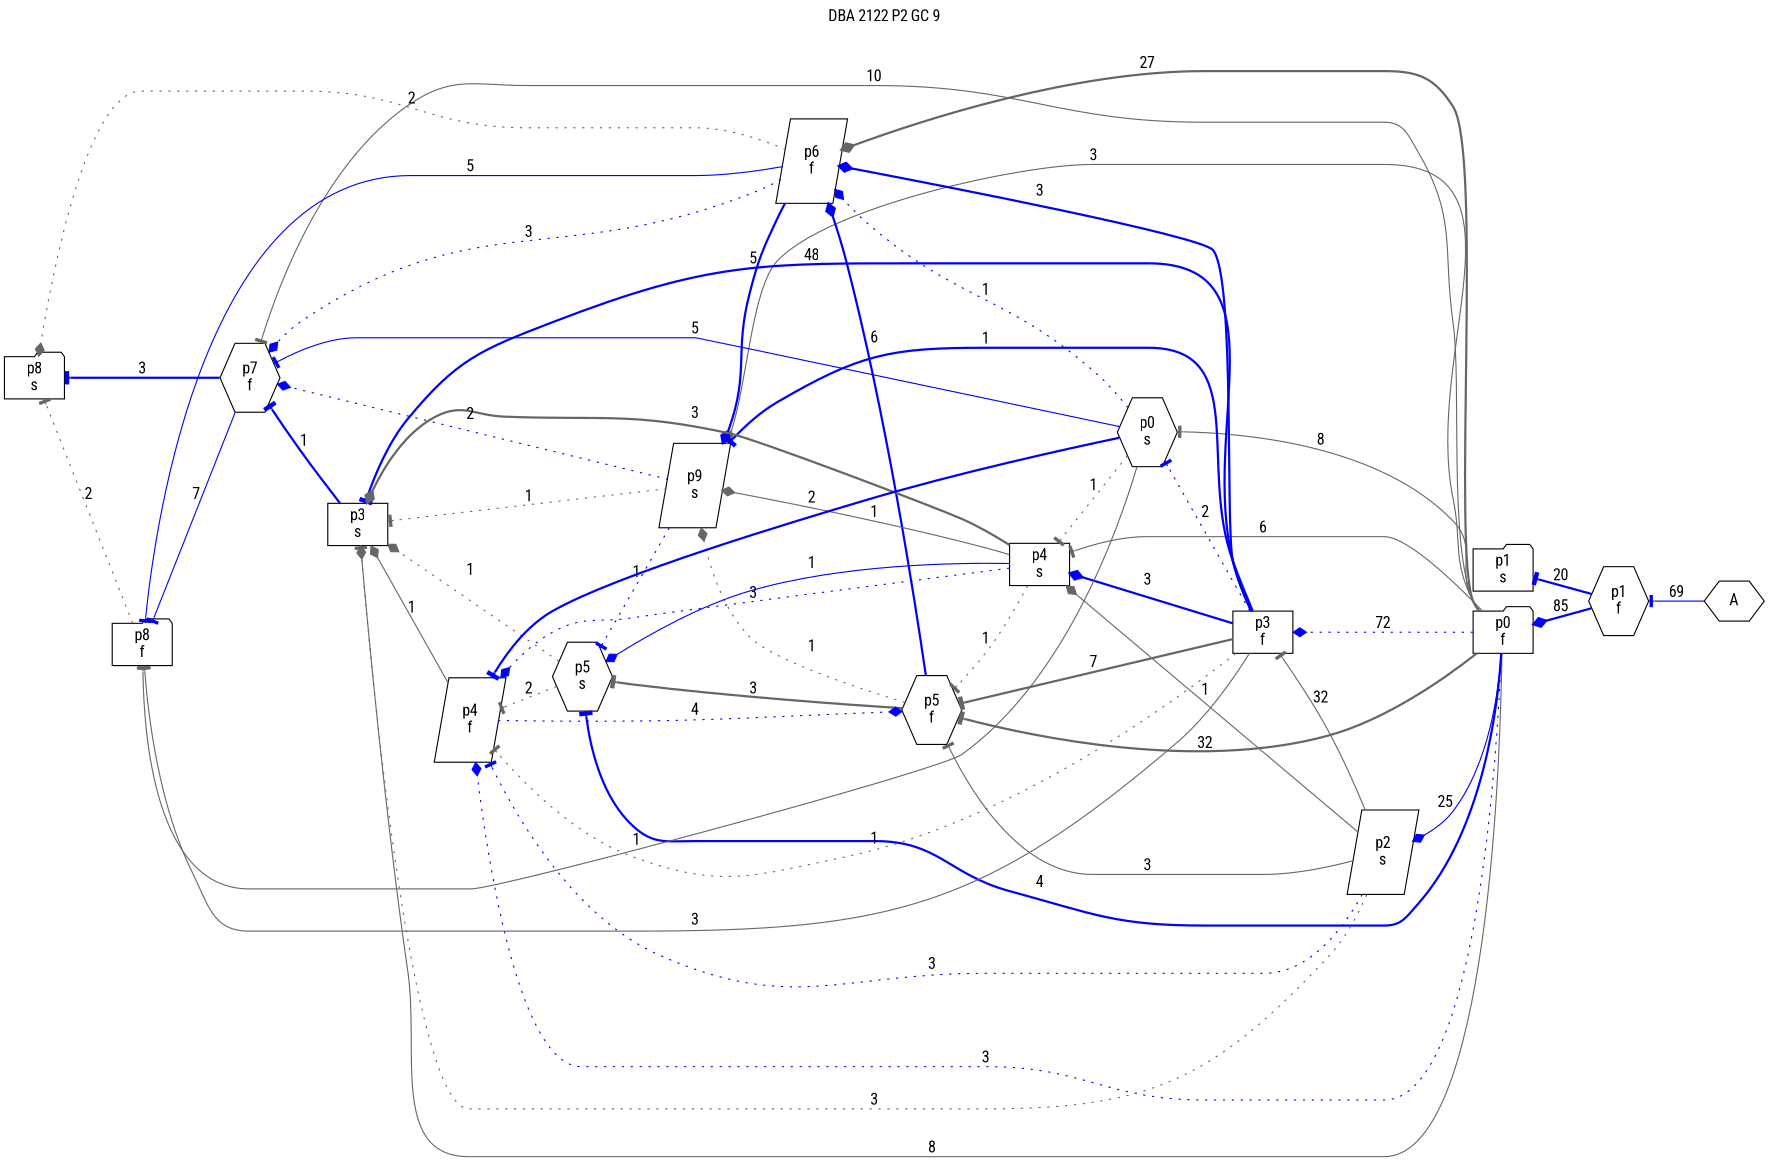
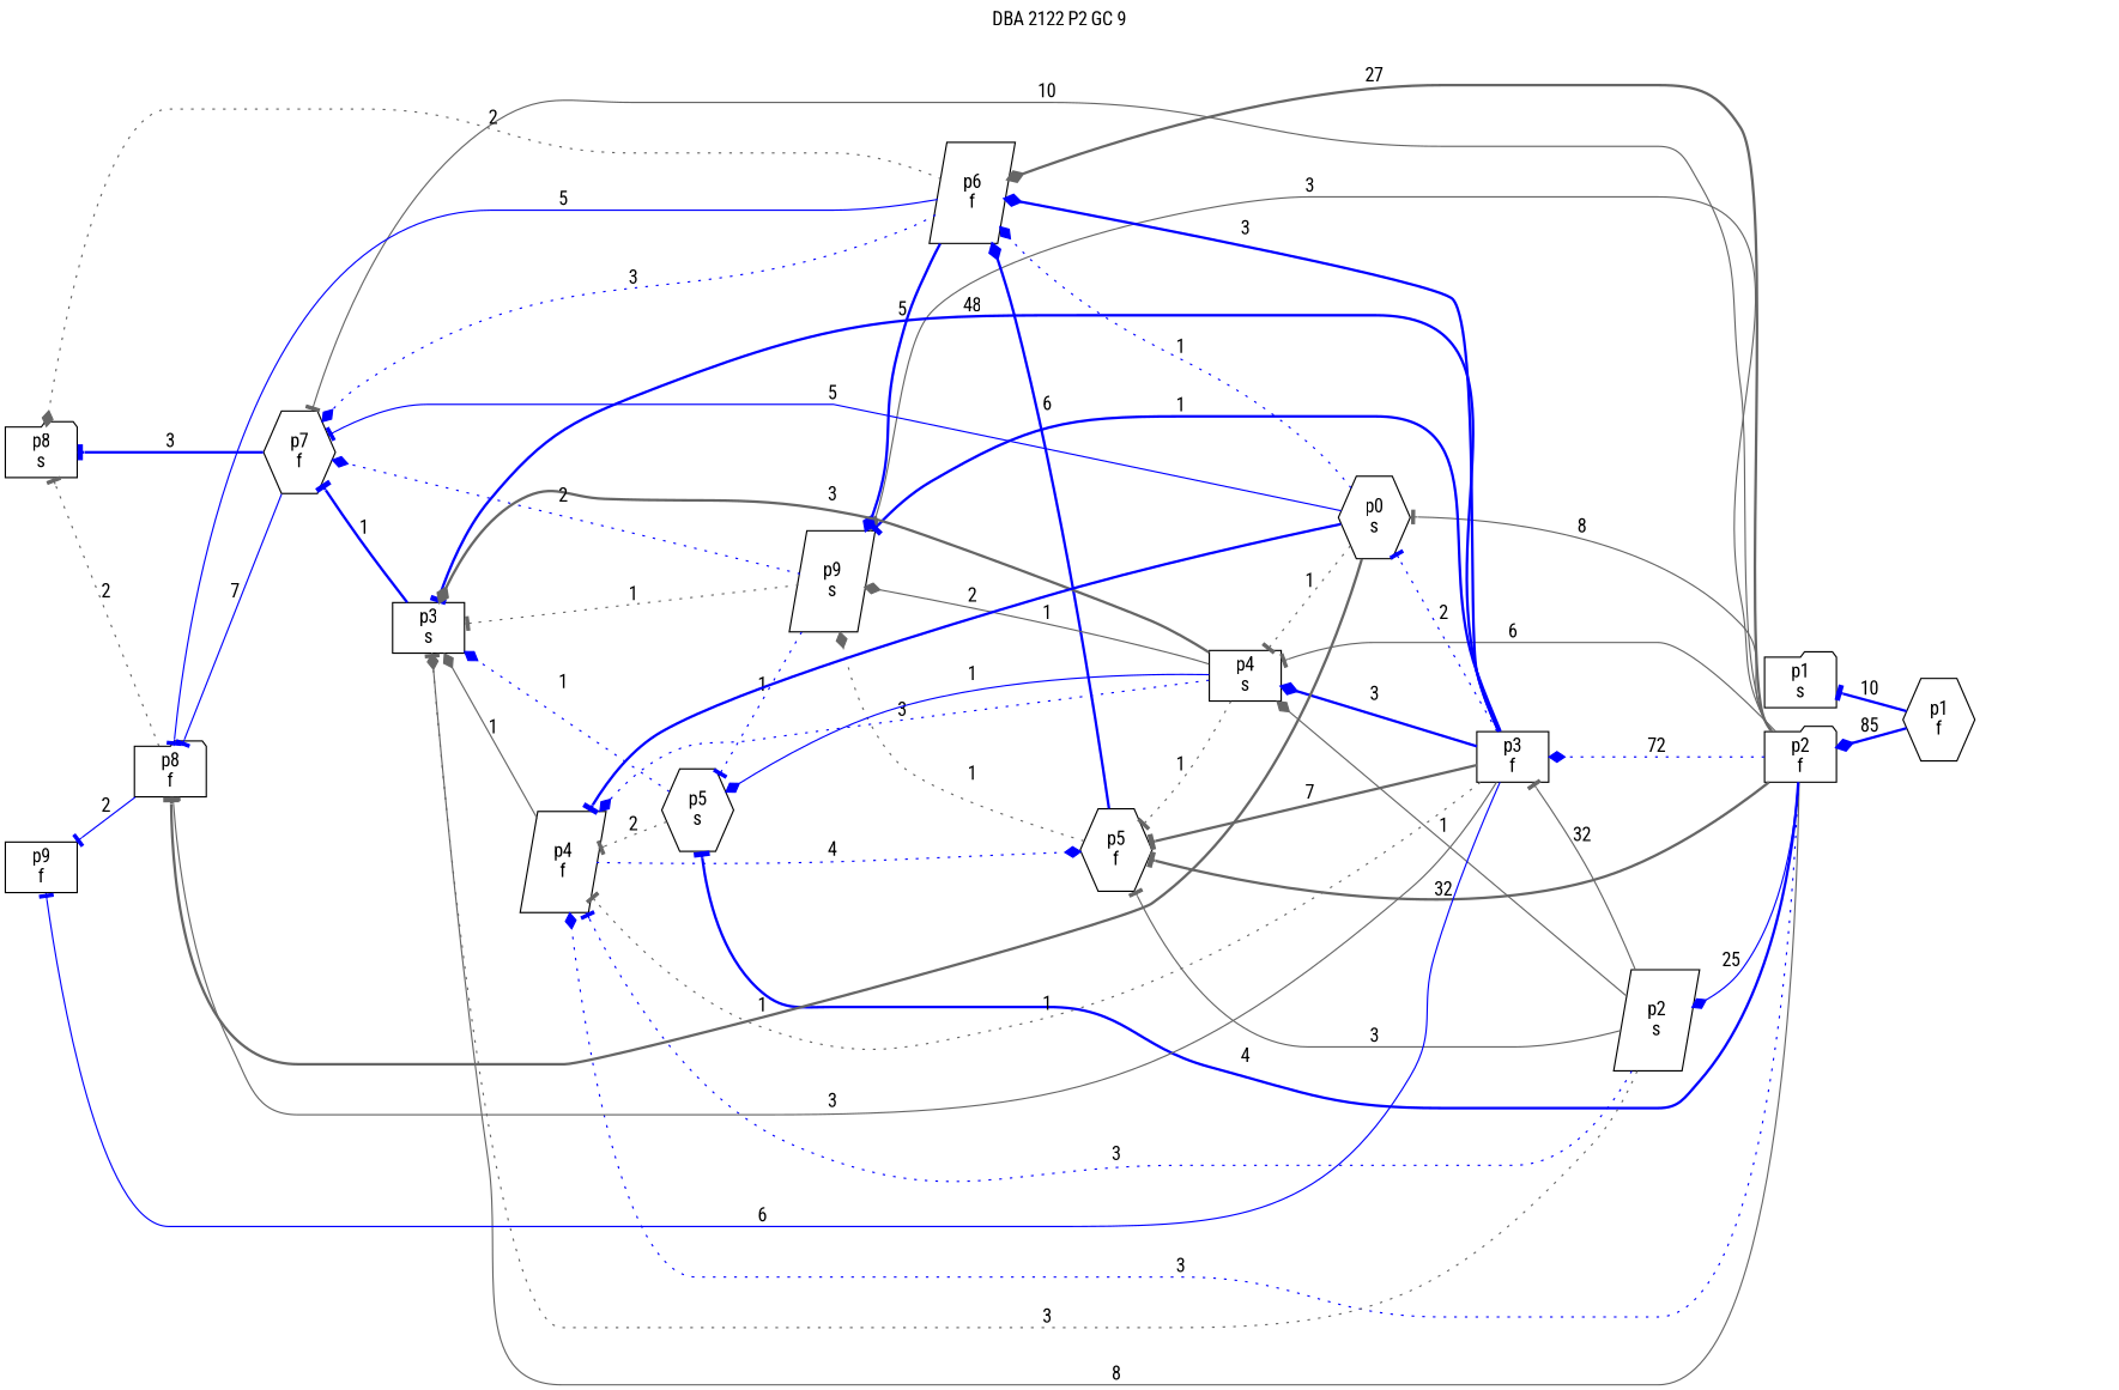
  digraph {
    fontname="Roboto Condensed"
    label=" DBA 2122 P2 GC 9 "
    labelloc=tl
    rankdir=RL
    node [fontname="Roboto Condensed" shape=hexagon]
    edge [arrowhead=tee color=blue fontname="Roboto Condensed" style=dotted]
-   n1 [label=A]
    n2 [label="p1\nf"]
    n3 [label="p1\ns" shape=folder]
-   n4 [label="p0\nf" shape=folder]
+   n4 [label="p2\nf" shape=folder]
    n5 [label="p2\ns" shape=parallelogram]
    n6 [label="p3\nf" shape=box]
    n7 [label="p3\ns" shape=box]
    n8 [label="p5\nf"]
    n9 [label="p4\nf" shape=parallelogram]
    n10 [label="p6\nf" shape=parallelogram]
    n11 [label="p5\ns"]
    n12 [label="p4\ns" shape=box]
    n13 [label="p9\ns" shape=parallelogram]
    n14 [label="p7\nf"]
    n15 [label="p0\ns"]
    n16 [label="p8\nf" shape=folder]
+   n17 [label="p9\nf" shape=box]
    n18 [label="p8\ns" shape=folder]
-   n1 -> n2 [label=69 style=solid]
-   n2 -> n3 [label=20 style=bold]
+   n2 -> n3 [label=10 style=bold]
    n2 -> n4 [arrowhead=diamond label=85 style=bold]
    n4 -> n5 [arrowhead=diamond label=25 style=solid]
    n4 -> n6 [arrowhead=diamond label=72]
    n4 -> n7 [arrowhead=diamond color=gray40 label=8 style=solid]
    n4 -> n8 [color=gray40 label=32 style=bold]
    n4 -> n9 [arrowhead=diamond label=3]
    n4 -> n10 [arrowhead=diamond color=gray40 label=27 style=bold]
    n4 -> n11 [label=4 style=bold]
    n4 -> n12 [color=gray40 label=6 style=solid]
    n4 -> n13 [arrowhead=diamond color=gray40 label=3 style=solid]
    n4 -> n14 [color=gray40 label=10 style=solid]
    n4 -> n15 [color=gray40 label=8 style=solid]
    n5 -> n6 [color=gray40 label=32 style=solid]
    n5 -> n7 [color=gray40 label=3]
    n5 -> n8 [color=gray40 label=3 style=solid]
    n5 -> n9 [label=3]
    n5 -> n12 [arrowhead=diamond color=gray40 label=1 style=solid]
    n6 -> n7 [label=48 style=bold]
    n6 -> n8 [color=gray40 label=7 style=bold]
    n6 -> n9 [color=gray40 label=1]
    n6 -> n10 [arrowhead=diamond label=3 style=bold]
    n6 -> n12 [arrowhead=diamond label=3 style=bold]
    n6 -> n13 [label=1 style=bold]
    n6 -> n15 [label=2]
    n6 -> n16 [color=gray40 label=3 style=solid]
+   n6 -> n17 [label=6 style=solid]
    n7 -> n14 [label=1 style=bold]
    n8 -> n10 [arrowhead=diamond label=6 style=bold]
-   n8 -> n11 [color=gray40 label=3 style=bold]
    n8 -> n13 [arrowhead=diamond color=gray40 label=1]
    n9 -> n7 [arrowhead=diamond color=gray40 label=1 style=solid]
    n9 -> n8 [arrowhead=diamond label=4]
    n10 -> n13 [arrowhead=diamond label=5 style=bold]
    n10 -> n14 [arrowhead=diamond label=3]
    n10 -> n16 [label=5 style=solid]
    n10 -> n18 [arrowhead=diamond color=gray40 label=2]
-   n11 -> n7 [arrowhead=diamond color=gray40 label=1]
+   n11 -> n7 [arrowhead=diamond label=1]
    n11 -> n9 [color=gray40 label=2]
    n12 -> n7 [arrowhead=diamond color=gray40 label=3 style=bold]
    n12 -> n8 [color=gray40 label=1]
    n12 -> n9 [arrowhead=diamond label=3]
    n12 -> n11 [arrowhead=diamond label=1 style=solid]
    n12 -> n13 [arrowhead=diamond color=gray40 label=1 style=solid]
    n13 -> n7 [color=gray40 label=1]
    n13 -> n11 [label=1]
    n13 -> n14 [arrowhead=diamond label=2]
    n14 -> n16 [label=7 style=solid]
    n14 -> n18 [label=3 style=bold]
    n15 -> n9 [label=2 style=bold]
    n15 -> n10 [arrowhead=diamond label=1]
    n15 -> n12 [color=gray40 label=1]
    n15 -> n14 [label=5 style=solid]
-   n15 -> n16 [color=gray40 label=1 style=solid]
+   n15 -> n16 [color=gray40 label=1 style=bold]
+   n16 -> n17 [label=2 style=solid]
    n16 -> n18 [color=gray40 label=2]
  }
